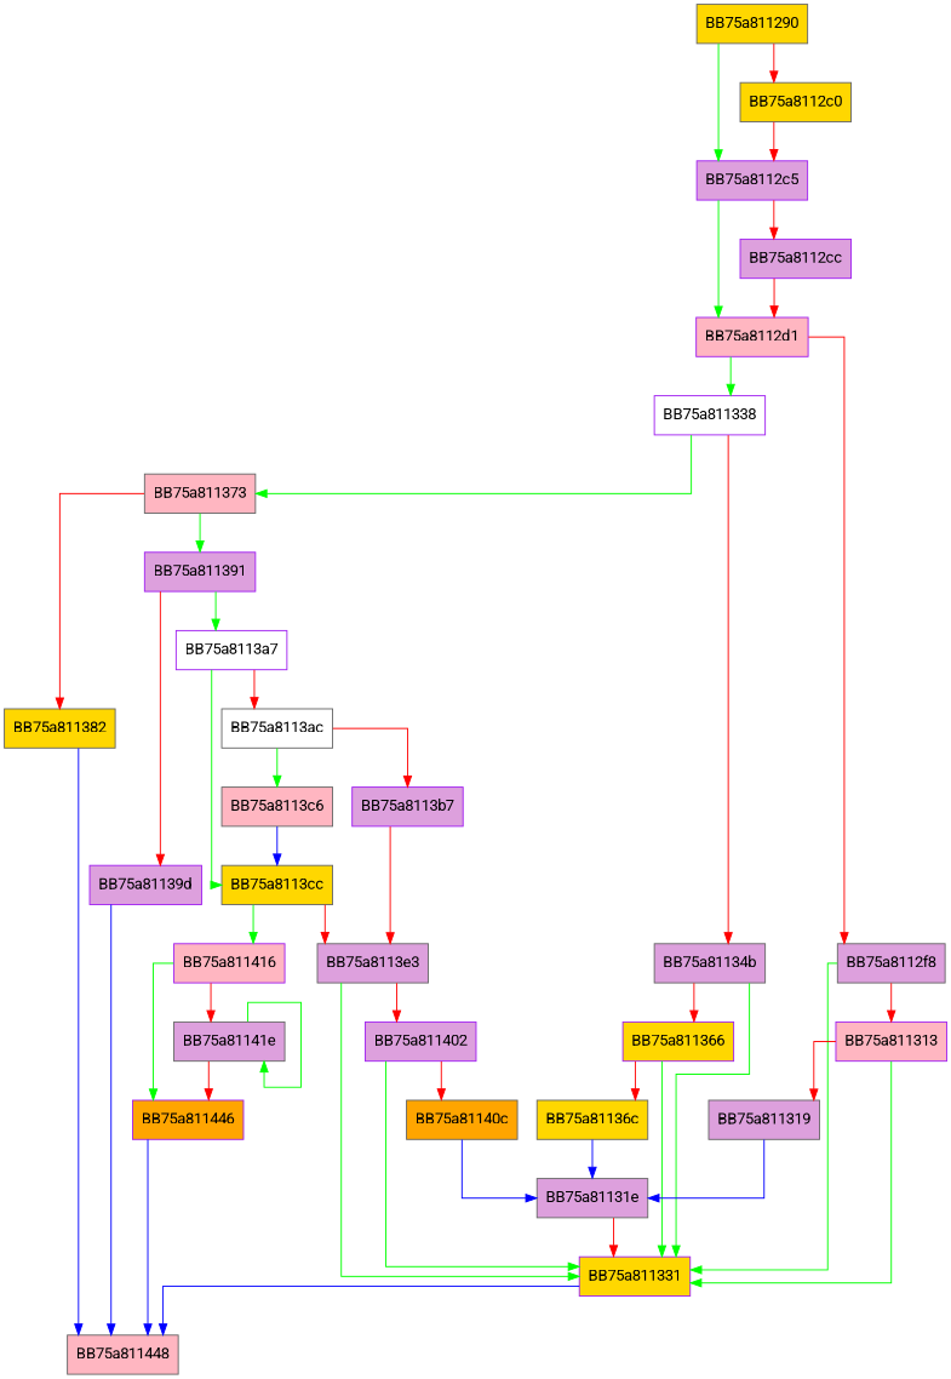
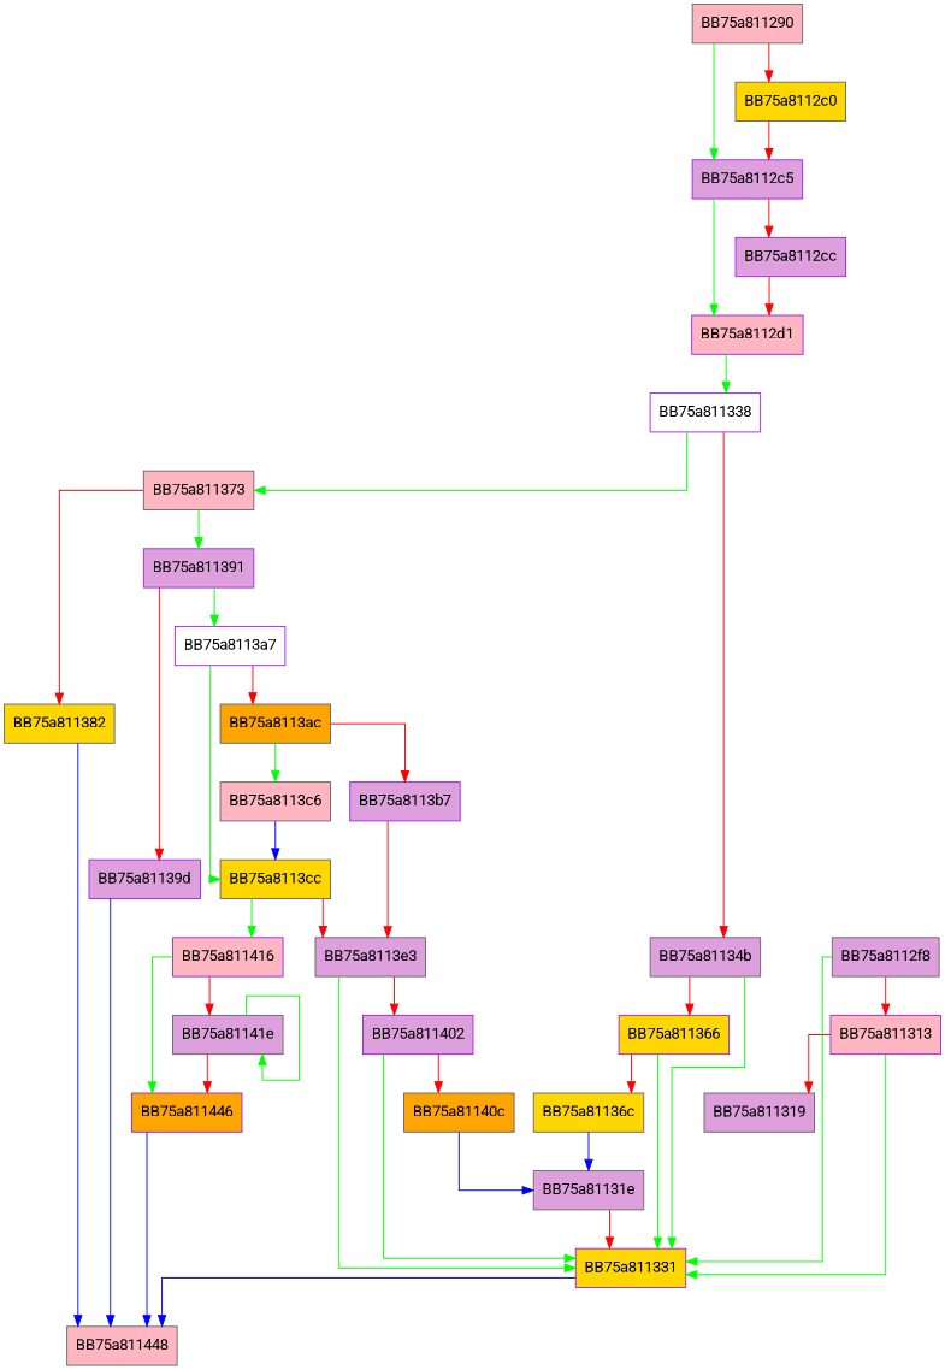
  digraph {
    fontname=Roboto
    splines=ortho
    node [color=gray40 fillcolor=plum fontname=Roboto shape=box style=filled]
    edge [color=red fontname=Roboto]
-   BB75a811290 [fillcolor=gold]
+   BB75a811290 [fillcolor=lightpink]
    BB75a8112c5 [color=purple]
    BB75a8112c0 [fillcolor=gold]
    BB75a8112d1 [color=purple fillcolor=lightpink]
    BB75a8112cc [color=purple]
    BB75a811338 [color=purple fillcolor=white]
    BB75a8112f8
    BB75a811373 [fillcolor=lightpink]
    BB75a81134b
    BB75a811331 [color=purple fillcolor=gold]
    BB75a811313 [color=purple fillcolor=lightpink]
    BB75a811391 [color=purple]
    BB75a811382 [fillcolor=gold]
    BB75a811366 [color=purple fillcolor=gold]
    BB75a811448 [fillcolor=lightpink]
    BB75a811319
    BB75a81131e
    BB75a8113a7 [color=purple fillcolor=white]
    BB75a81139d [color=purple]
    BB75a81136c [fillcolor=gold]
    BB75a8113cc [fillcolor=gold]
-   BB75a8113ac [fillcolor=white]
+   BB75a8113ac [fillcolor=orange]
    BB75a811416 [color=purple fillcolor=lightpink]
    BB75a8113e3
    BB75a8113c6 [fillcolor=lightpink]
    BB75a8113b7 [color=purple]
    BB75a811446 [color=purple fillcolor=orange]
    BB75a81141e
    BB75a811402 [color=purple]
    BB75a81140c [fillcolor=orange]
    BB75a811290 -> BB75a8112c5 [color=green]
    BB75a811290 -> BB75a8112c0
    BB75a8112c5 -> BB75a8112d1 [color=green]
    BB75a8112c5 -> BB75a8112cc
    BB75a8112c0 -> BB75a8112c5
    BB75a8112d1 -> BB75a811338 [color=green]
-   BB75a8112d1 -> BB75a8112f8
    BB75a8112cc -> BB75a8112d1
    BB75a811338 -> BB75a811373 [color=green]
    BB75a811338 -> BB75a81134b
    BB75a8112f8 -> BB75a811331 [color=green]
    BB75a8112f8 -> BB75a811313
    BB75a811373 -> BB75a811391 [color=green]
    BB75a811373 -> BB75a811382
    BB75a81134b -> BB75a811331 [color=green]
    BB75a81134b -> BB75a811366
    BB75a811331 -> BB75a811448 [color=blue]
    BB75a811313 -> BB75a811331 [color=green]
    BB75a811313 -> BB75a811319
    BB75a811391 -> BB75a8113a7 [color=green]
    BB75a811391 -> BB75a81139d
    BB75a811382 -> BB75a811448 [color=blue]
    BB75a811366 -> BB75a811331 [color=green]
    BB75a811366 -> BB75a81136c
-   BB75a811319 -> BB75a81131e [color=blue]
    BB75a81131e -> BB75a811331
    BB75a8113a7 -> BB75a8113cc [color=green]
    BB75a8113a7 -> BB75a8113ac
    BB75a81139d -> BB75a811448 [color=blue]
    BB75a81136c -> BB75a81131e [color=blue]
    BB75a8113cc -> BB75a811416 [color=green]
    BB75a8113cc -> BB75a8113e3
    BB75a8113ac -> BB75a8113c6 [color=green]
    BB75a8113ac -> BB75a8113b7
    BB75a811416 -> BB75a811446 [color=green]
    BB75a811416 -> BB75a81141e
    BB75a8113e3 -> BB75a811331 [color=green]
    BB75a8113e3 -> BB75a811402
    BB75a8113c6 -> BB75a8113cc [color=blue]
    BB75a8113b7 -> BB75a8113e3
    BB75a811446 -> BB75a811448 [color=blue]
    BB75a81141e -> BB75a811446
    BB75a81141e -> BB75a81141e [color=green]
    BB75a811402 -> BB75a811331 [color=green]
    BB75a811402 -> BB75a81140c
    BB75a81140c -> BB75a81131e [color=blue]
  }
